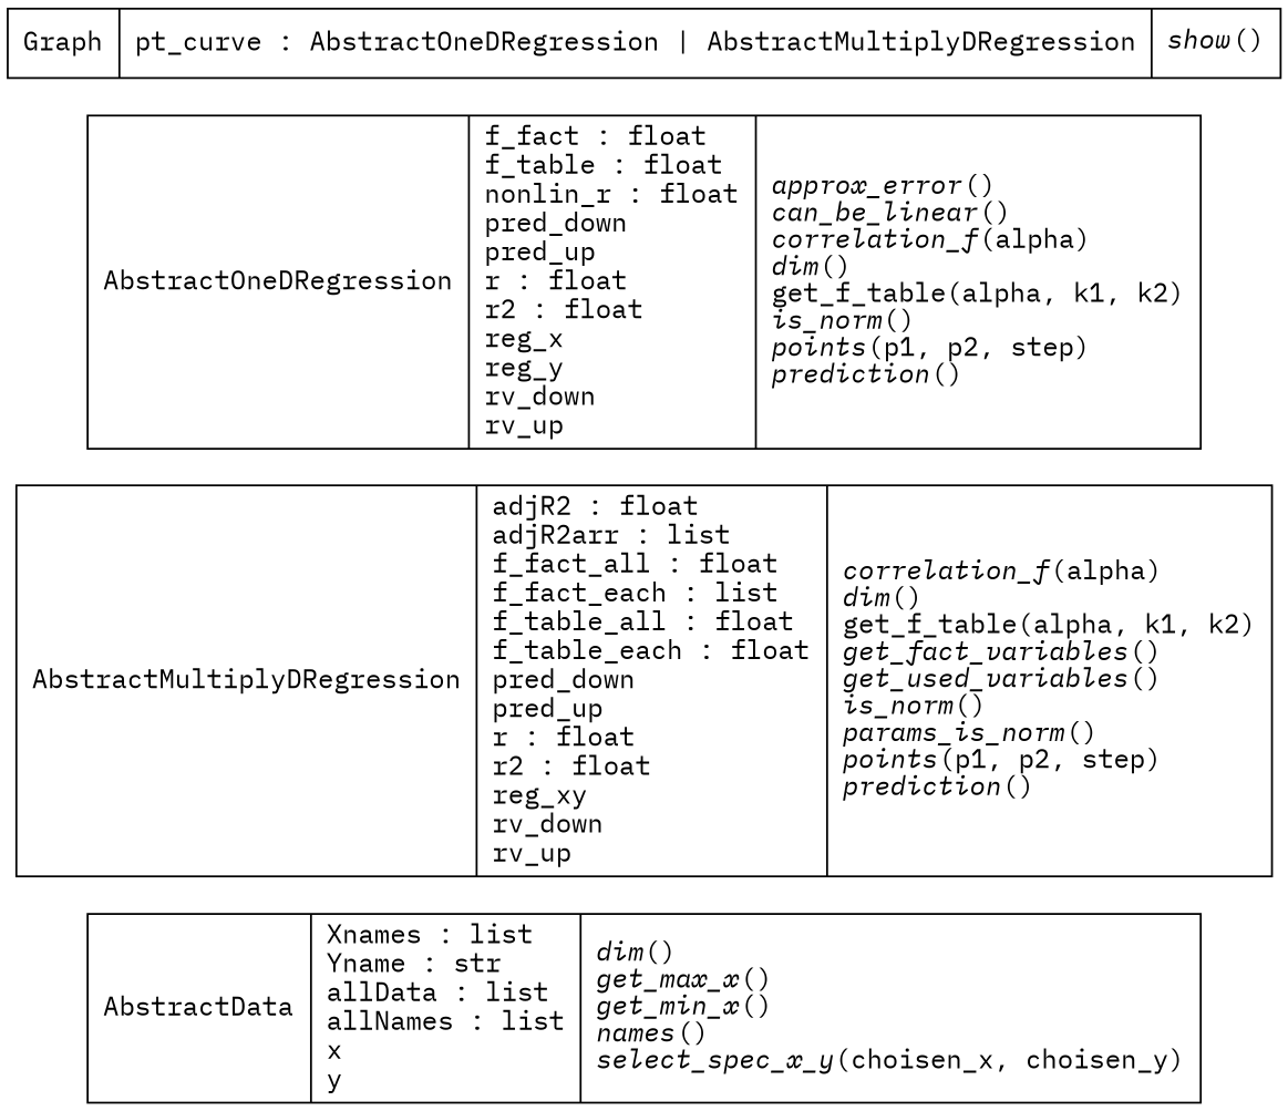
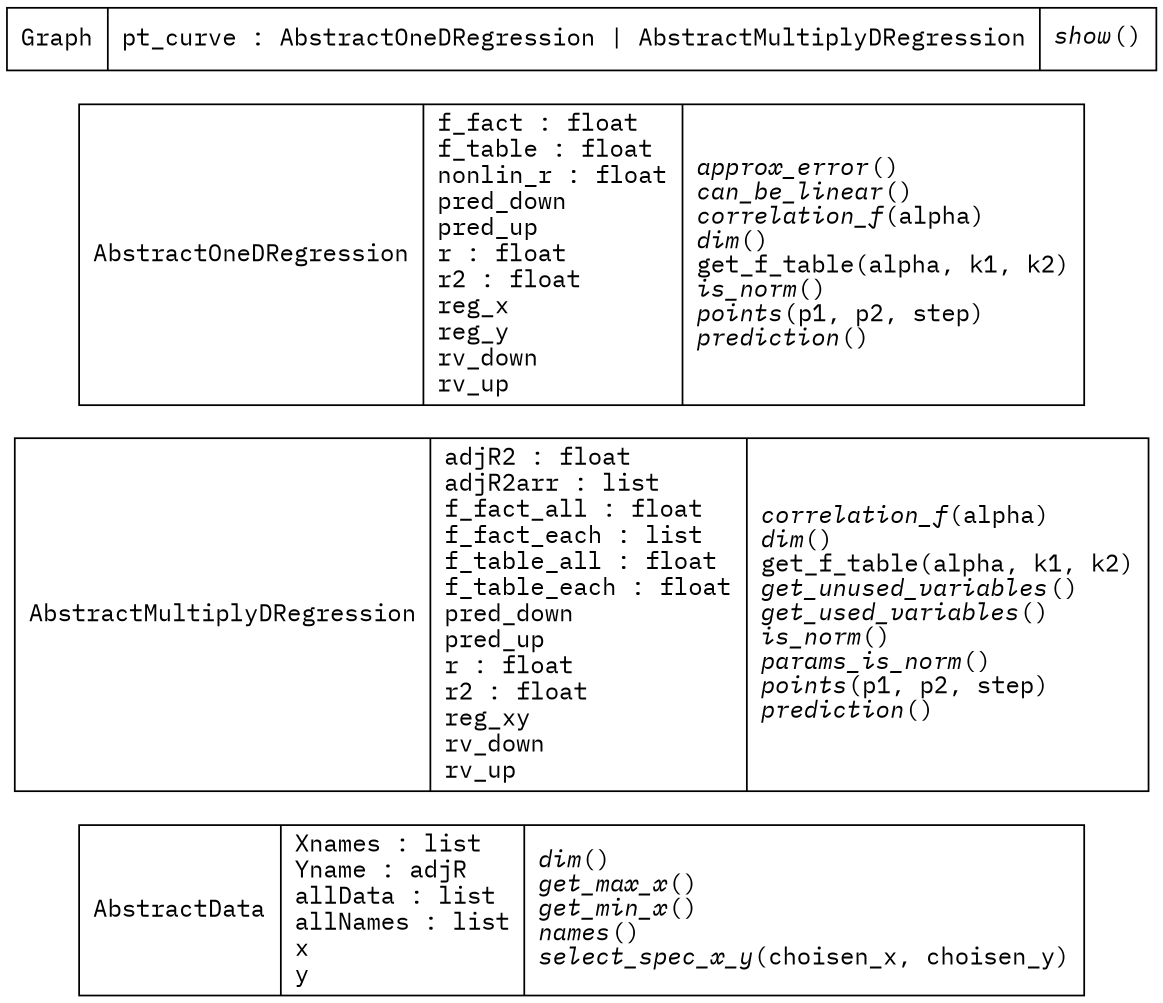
  digraph {
    rankdir=LR
    fontname="IBM Plex Mono"
    node [color=black fontcolor=black shape=record style=solid fontname="IBM Plex Mono"]
-   n1 [label=<{AbstractData|Xnames : list<br ALIGN="LEFT"/>Yname : str<br ALIGN="LEFT"/>allData : list<br ALIGN="LEFT"/>allNames : list<br ALIGN="LEFT"/>x<br ALIGN="LEFT"/>y<br ALIGN="LEFT"/>|<I>dim</I>()<br ALIGN="LEFT"/><I>get_max_x</I>()<br ALIGN="LEFT"/><I>get_min_x</I>()<br ALIGN="LEFT"/><I>names</I>()<br ALIGN="LEFT"/><I>select_spec_x_y</I>(choisen_x, choisen_y)<br ALIGN="LEFT"/>}>]
-   n2 [label=<{AbstractMultiplyDRegression|adjR2 : float<br ALIGN="LEFT"/>adjR2arr : list<br ALIGN="LEFT"/>f_fact_all : float<br ALIGN="LEFT"/>f_fact_each : list<br ALIGN="LEFT"/>f_table_all : float<br ALIGN="LEFT"/>f_table_each : float<br ALIGN="LEFT"/>pred_down<br ALIGN="LEFT"/>pred_up<br ALIGN="LEFT"/>r : float<br ALIGN="LEFT"/>r2 : float<br ALIGN="LEFT"/>reg_xy<br ALIGN="LEFT"/>rv_down<br ALIGN="LEFT"/>rv_up<br ALIGN="LEFT"/>|<I>correlation_f</I>(alpha)<br ALIGN="LEFT"/><I>dim</I>()<br ALIGN="LEFT"/>get_f_table(alpha, k1, k2)<br ALIGN="LEFT"/><I>get_fact_variables</I>()<br ALIGN="LEFT"/><I>get_used_variables</I>()<br ALIGN="LEFT"/><I>is_norm</I>()<br ALIGN="LEFT"/><I>params_is_norm</I>()<br ALIGN="LEFT"/><I>points</I>(p1, p2, step)<br ALIGN="LEFT"/><I>prediction</I>()<br ALIGN="LEFT"/>}>]
+   n1 [label=<{AbstractData|Xnames : list<br ALIGN="LEFT"/>Yname : adjR<br ALIGN="LEFT"/>allData : list<br ALIGN="LEFT"/>allNames : list<br ALIGN="LEFT"/>x<br ALIGN="LEFT"/>y<br ALIGN="LEFT"/>|<I>dim</I>()<br ALIGN="LEFT"/><I>get_max_x</I>()<br ALIGN="LEFT"/><I>get_min_x</I>()<br ALIGN="LEFT"/><I>names</I>()<br ALIGN="LEFT"/><I>select_spec_x_y</I>(choisen_x, choisen_y)<br ALIGN="LEFT"/>}>]
+   n2 [label=<{AbstractMultiplyDRegression|adjR2 : float<br ALIGN="LEFT"/>adjR2arr : list<br ALIGN="LEFT"/>f_fact_all : float<br ALIGN="LEFT"/>f_fact_each : list<br ALIGN="LEFT"/>f_table_all : float<br ALIGN="LEFT"/>f_table_each : float<br ALIGN="LEFT"/>pred_down<br ALIGN="LEFT"/>pred_up<br ALIGN="LEFT"/>r : float<br ALIGN="LEFT"/>r2 : float<br ALIGN="LEFT"/>reg_xy<br ALIGN="LEFT"/>rv_down<br ALIGN="LEFT"/>rv_up<br ALIGN="LEFT"/>|<I>correlation_f</I>(alpha)<br ALIGN="LEFT"/><I>dim</I>()<br ALIGN="LEFT"/>get_f_table(alpha, k1, k2)<br ALIGN="LEFT"/><I>get_unused_variables</I>()<br ALIGN="LEFT"/><I>get_used_variables</I>()<br ALIGN="LEFT"/><I>is_norm</I>()<br ALIGN="LEFT"/><I>params_is_norm</I>()<br ALIGN="LEFT"/><I>points</I>(p1, p2, step)<br ALIGN="LEFT"/><I>prediction</I>()<br ALIGN="LEFT"/>}>]
    n3 [label=<{AbstractOneDRegression|f_fact : float<br ALIGN="LEFT"/>f_table : float<br ALIGN="LEFT"/>nonlin_r : float<br ALIGN="LEFT"/>pred_down<br ALIGN="LEFT"/>pred_up<br ALIGN="LEFT"/>r : float<br ALIGN="LEFT"/>r2 : float<br ALIGN="LEFT"/>reg_x<br ALIGN="LEFT"/>reg_y<br ALIGN="LEFT"/>rv_down<br ALIGN="LEFT"/>rv_up<br ALIGN="LEFT"/>|<I>approx_error</I>()<br ALIGN="LEFT"/><I>can_be_linear</I>()<br ALIGN="LEFT"/><I>correlation_f</I>(alpha)<br ALIGN="LEFT"/><I>dim</I>()<br ALIGN="LEFT"/>get_f_table(alpha, k1, k2)<br ALIGN="LEFT"/><I>is_norm</I>()<br ALIGN="LEFT"/><I>points</I>(p1, p2, step)<br ALIGN="LEFT"/><I>prediction</I>()<br ALIGN="LEFT"/>}>]
    n4 [label=<{Graph|pt_curve : AbstractOneDRegression \| AbstractMultiplyDRegression<br ALIGN="LEFT"/>|<I>show</I>()<br ALIGN="LEFT"/>}>]
  }
